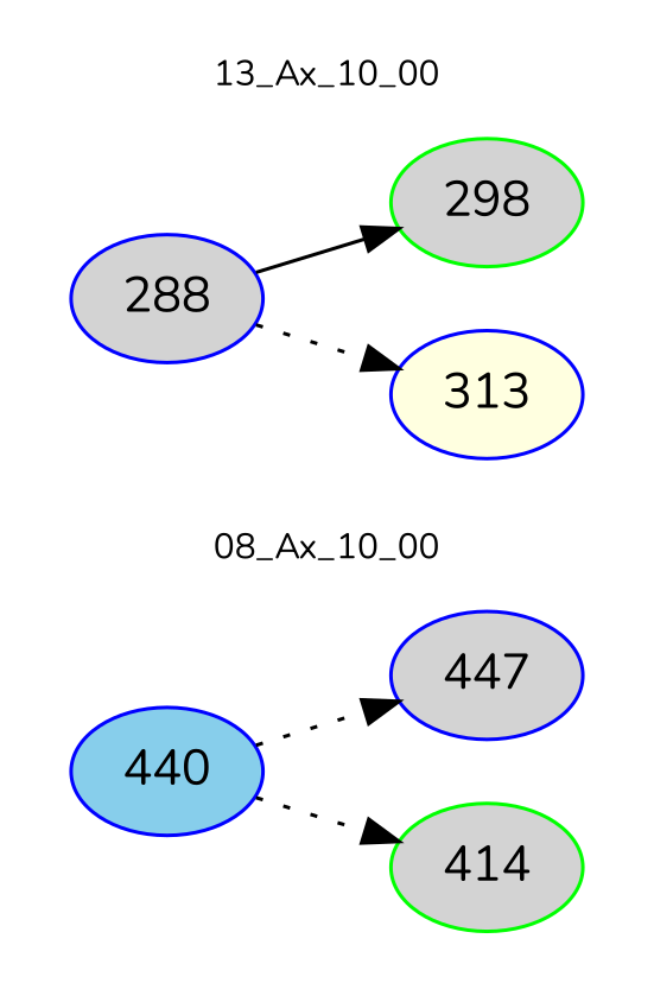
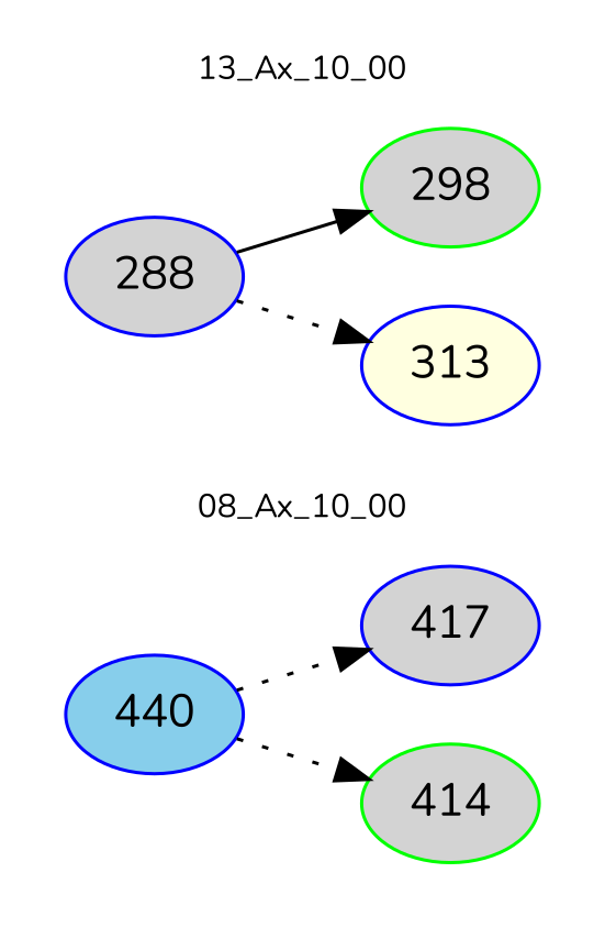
  digraph {
    fontname=Nunito
    rankdir=LR
    node [color=blue fillcolor=lightgrey fontname=Nunito style=filled]
    edge [color=black fontname=Nunito style=dotted]
    n1 [fillcolor=skyblue label=440]
    n2 [color=green label=414]
-   n3 [label=447]
+   n3 [label=417]
    n4 [label=288]
    n5 [fillcolor=lightyellow label=313]
    n6 [color=green label=298]
    subgraph cluster_1 {
      color=white
      fontsize=10
      label="08_Ax_10_00"
      n1
      n2
      n3
    }
    subgraph cluster_2 {
      color=white
      fontsize=10
      label="13_Ax_10_00"
      n4
      n5
      n6
    }
    n1 -> n2
    n1 -> n3
    n4 -> n5
    n4 -> n6 [style=solid]
  }
